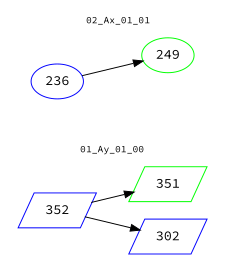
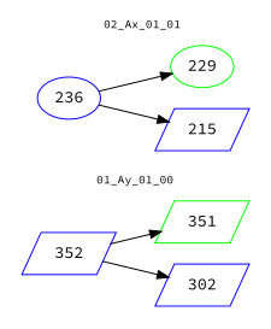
  digraph {
    fontname="Source Code Pro"
    rankdir=LR
    node [color=blue fontname="Source Code Pro" shape=parallelogram]
    edge [color=black fontname="Source Code Pro"]
    n1 [label=352]
    n2 [label=302]
    n3 [color=green label=351]
    n4 [label=236 shape=ellipse]
-   n6 [color=green label=249 shape=ellipse]
+   n5 [label=215]
+   n6 [color=green label=229 shape=ellipse]
    subgraph cluster_1 {
      color=white
      fontsize=10
      label="01_Ay_01_00"
      n1
      n2
      n3
    }
    subgraph cluster_2 {
      color=white
      fontsize=10
      label="02_Ax_01_01"
      n4
+     n5
      n6
    }
    n1 -> n2
    n1 -> n3
+   n4 -> n5
    n4 -> n6
  }
